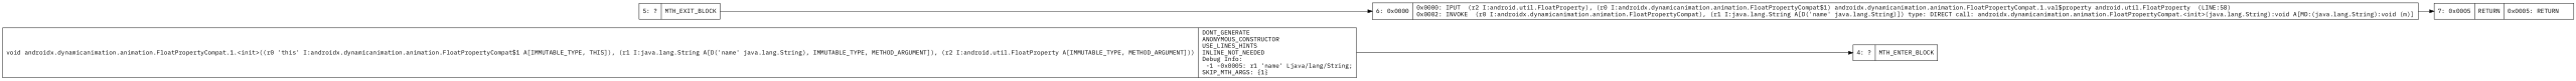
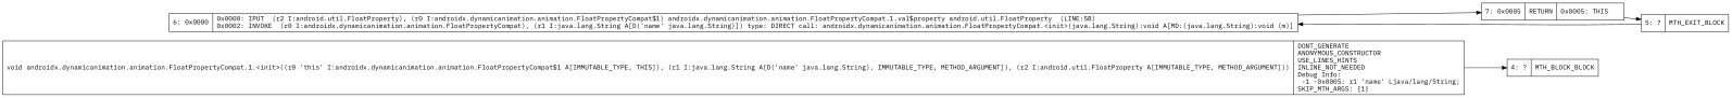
  digraph {
    fontname="IBM Plex Mono"
    rankdir=LR
    node [fontname="IBM Plex Mono" shape=record]
    edge [fontname="IBM Plex Mono"]
-   n1 [label="{4\:\ ?|MTH_ENTER_BLOCK\l}"]
+   n1 [label="{4\:\ ?|MTH_BLOCK_BLOCK\l}"]
    n2 [label="{6\:\ 0x0000|0x0000: IPUT  (r2 I:android.util.FloatProperty), (r0 I:androidx.dynamicanimation.animation.FloatPropertyCompat$1) androidx.dynamicanimation.animation.FloatPropertyCompat.1.val$property android.util.FloatProperty  (LINE:58)\l0x0002: INVOKE  (r0 I:androidx.dynamicanimation.animation.FloatPropertyCompat), (r1 I:java.lang.String A[D('name' java.lang.String)]) type: DIRECT call: androidx.dynamicanimation.animation.FloatPropertyCompat.\<init\>(java.lang.String):void A[MD:(java.lang.String):void (m)]\l}"]
-   n3 [label="{7\:\ 0x0005|RETURN\l|0x0005: RETURN   \l}"]
+   n3 [label="{7\:\ 0x0005|RETURN\l|0x0005: THIS   \l}"]
    n4 [label="{5\:\ ?|MTH_EXIT_BLOCK\l}"]
    n5 [label="{void androidx.dynamicanimation.animation.FloatPropertyCompat.1.\<init\>((r0 'this' I:androidx.dynamicanimation.animation.FloatPropertyCompat$1 A[IMMUTABLE_TYPE, THIS]), (r1 I:java.lang.String A[D('name' java.lang.String), IMMUTABLE_TYPE, METHOD_ARGUMENT]), (r2 I:android.util.FloatProperty A[IMMUTABLE_TYPE, METHOD_ARGUMENT]))  | DONT_GENERATE\lANONYMOUS_CONSTRUCTOR\lUSE_LINES_HINTS\lINLINE_NOT_NEEDED\lDebug Info:\l  \-1 \-0x0005: r1 'name' Ljava\/lang\/String;\lSKIP_MTH_ARGS: \{1\}\l}"]
    n2 -> n3
+   n3 -> n4
    n4 -> n2
    n5 -> n1
  }
